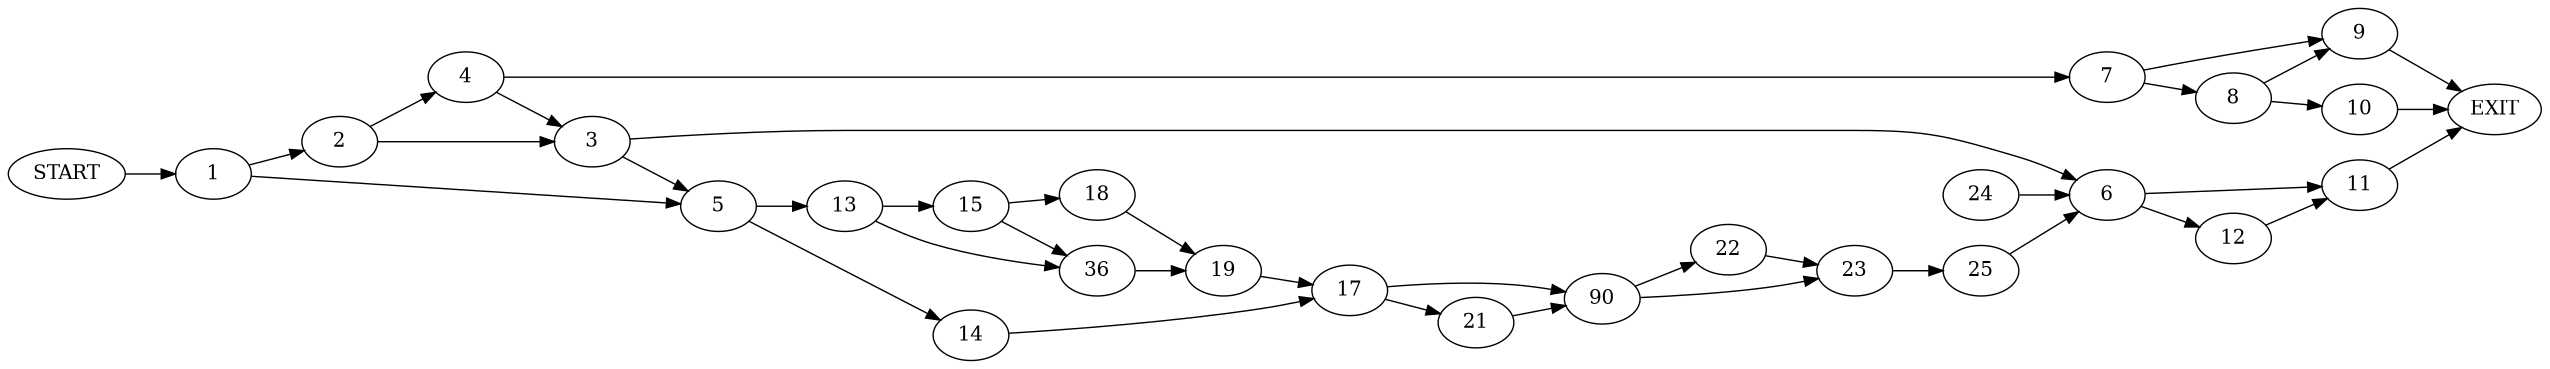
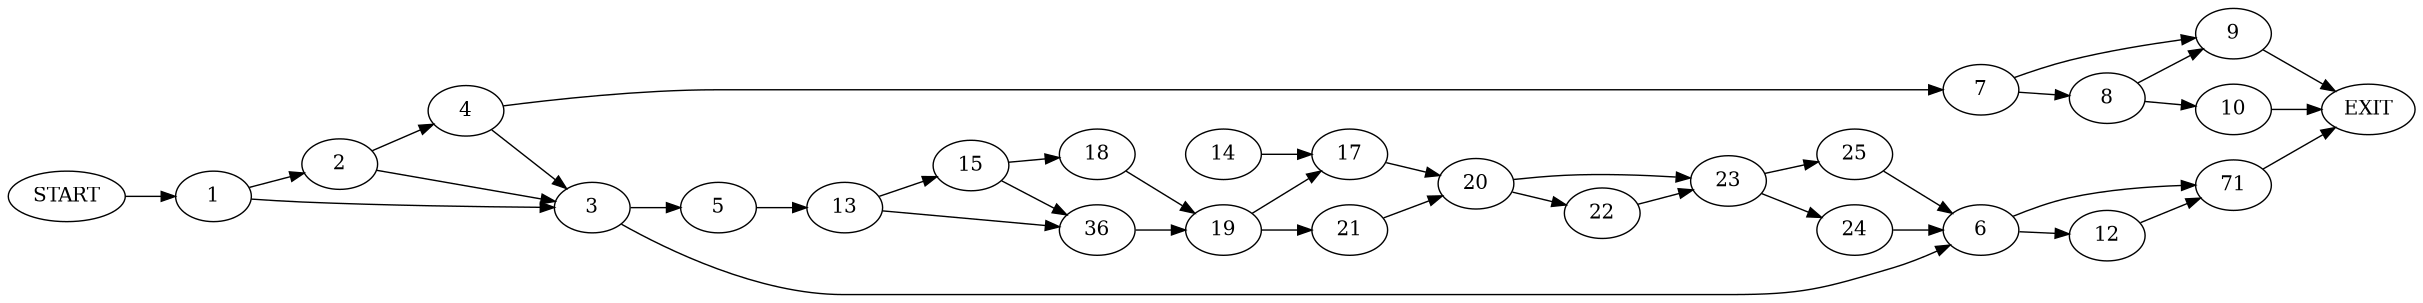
  digraph {
    rankdir=LR
    n1 [label=START]
    1
    2
    3
    n5 [label=EXIT]
    4
    5
    6
    7
    13
    14
-   11
+   11 [label=71]
    12
    8
    9
    15
    n17 [label=36]
    17
    10
    18
    19
-   20 [label=90]
+   20
    21
    22
    23
    24
    25
    n1 -> 1
    1 -> 2
-   1 -> 5
+   1 -> 3
    2 -> 3
    2 -> 4
    3 -> 5
    3 -> 6
    4 -> 3
    4 -> 7
    5 -> 13
-   5 -> 14
    6 -> 11
    6 -> 12
    7 -> 8
    7 -> 9
    13 -> 15
    13 -> n17
    14 -> 17
    11 -> n5
    12 -> 11
    8 -> 9
    8 -> 10
    9 -> n5
    15 -> n17
    15 -> 18
    n17 -> 19
    17 -> 20
-   17 -> 21
+   19 -> 21
    10 -> n5
    18 -> 19
    19 -> 17
    20 -> 22
    20 -> 23
    21 -> 20
    22 -> 23
+   23 -> 24
    23 -> 25
    24 -> 6
    25 -> 6
  }
